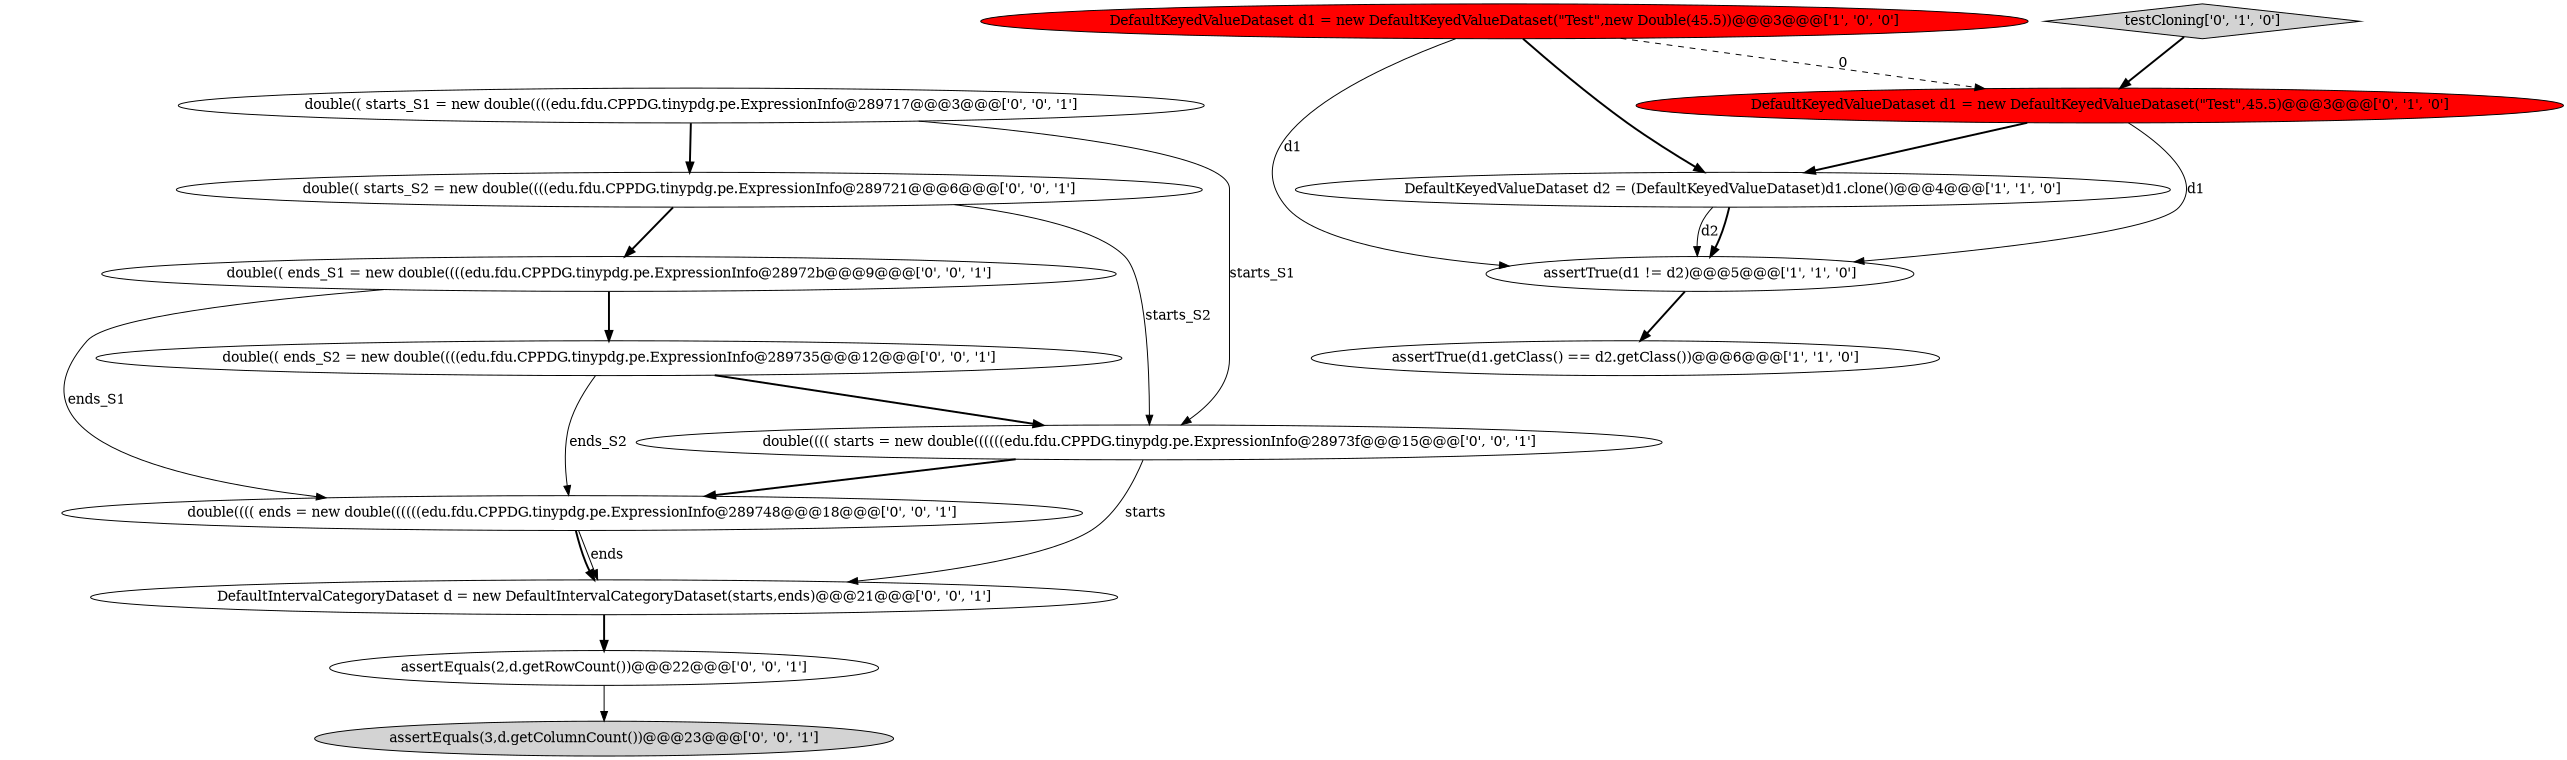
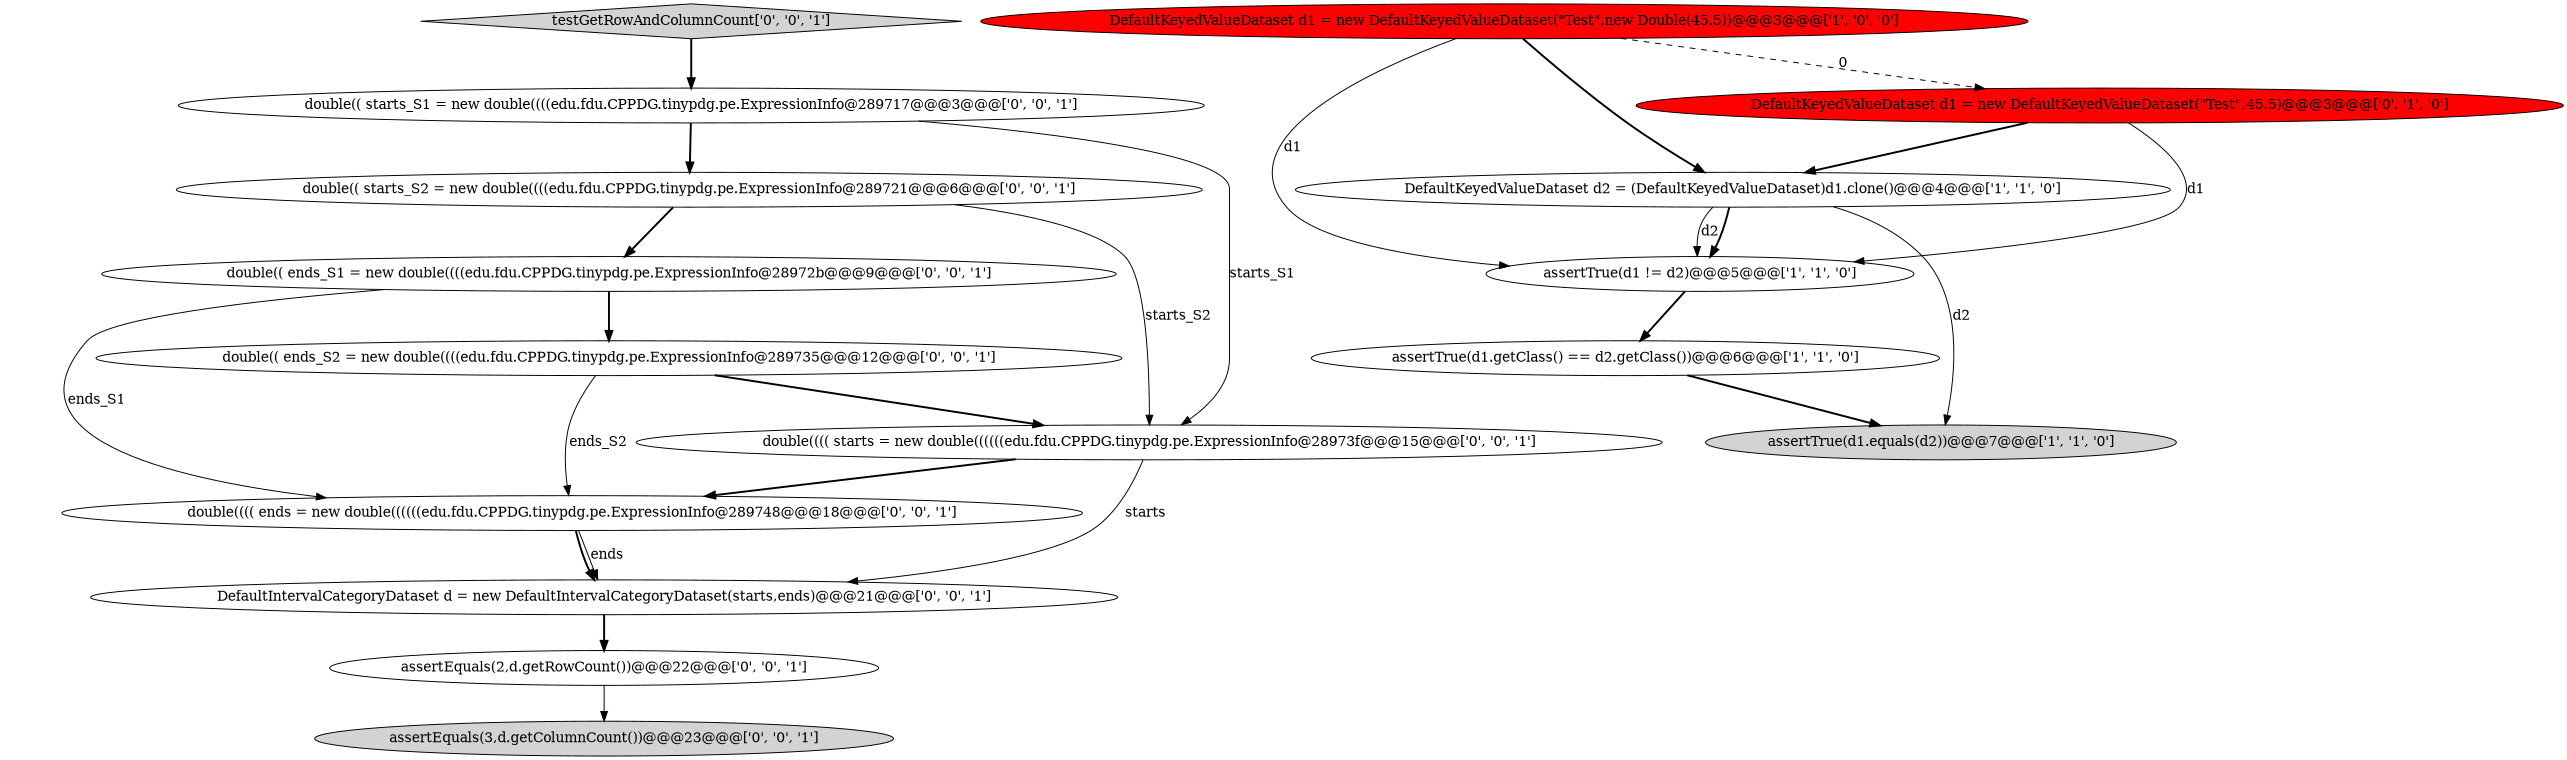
  digraph {
    node [fillcolor=white shape=ellipse style=filled]
    edge [style=bold]
    n1 [label="DefaultIntervalCategoryDataset d = new DefaultIntervalCategoryDataset(starts,ends)@@@21@@@['0', '0', '1']"]
    n2 [label="assertEquals(2,d.getRowCount())@@@22@@@['0', '0', '1']"]
    n3 [fillcolor=lightgray label="assertEquals(3,d.getColumnCount())@@@23@@@['0', '0', '1']"]
    n4 [label="double(( starts_S2 = new double((((edu.fdu.CPPDG.tinypdg.pe.ExpressionInfo@289721@@@6@@@['0', '0', '1']"]
    n5 [label="double(((( starts = new double((((((edu.fdu.CPPDG.tinypdg.pe.ExpressionInfo@28973f@@@15@@@['0', '0', '1']"]
    n6 [label="double(( ends_S1 = new double((((edu.fdu.CPPDG.tinypdg.pe.ExpressionInfo@28972b@@@9@@@['0', '0', '1']"]
    n7 [label="double(((( ends = new double((((((edu.fdu.CPPDG.tinypdg.pe.ExpressionInfo@289748@@@18@@@['0', '0', '1']"]
    n8 [label="double(( ends_S2 = new double((((edu.fdu.CPPDG.tinypdg.pe.ExpressionInfo@289735@@@12@@@['0', '0', '1']"]
    n9 [label="assertTrue(d1.getClass() == d2.getClass())@@@6@@@['1', '1', '0']"]
+   n10 [fillcolor=lightgray label="assertTrue(d1.equals(d2))@@@7@@@['1', '1', '0']"]
    n11 [label="DefaultKeyedValueDataset d2 = (DefaultKeyedValueDataset)d1.clone()@@@4@@@['1', '1', '0']"]
    n12 [label="assertTrue(d1 != d2)@@@5@@@['1', '1', '0']"]
    n13 [fillcolor=red label="DefaultKeyedValueDataset d1 = new DefaultKeyedValueDataset(\"Test\",45.5)@@@3@@@['0', '1', '0']"]
    n14 [fillcolor=red label="DefaultKeyedValueDataset d1 = new DefaultKeyedValueDataset(\"Test\",new Double(45.5))@@@3@@@['1', '0', '0']"]
    n15 [label="double(( starts_S1 = new double((((edu.fdu.CPPDG.tinypdg.pe.ExpressionInfo@289717@@@3@@@['0', '0', '1']"]
-   n17 [fillcolor=lightgray label="testCloning['0', '1', '0']" shape=diamond]
+   n16 [fillcolor=lightgray label="testGetRowAndColumnCount['0', '0', '1']" shape=diamond]
    n1 -> n2
    n2 -> n3 [style=solid]
    n4 -> n5 [label=starts_S2 style=solid]
    n4 -> n6
    n5 -> n1 [label=starts style=solid]
    n5 -> n7
    n6 -> n7 [label=ends_S1 style=solid]
    n6 -> n8
    n7 -> n1 [label=ends style=solid]
    n7 -> n1
    n8 -> n5
    n8 -> n7 [label=ends_S2 style=solid]
+   n9 -> n10
+   n11 -> n10 [label=d2 style=solid]
    n11 -> n12 [label=d2 style=solid]
    n11 -> n12
    n12 -> n9
    n13 -> n11
    n13 -> n12 [label=d1 style=solid]
    n14 -> n11
    n14 -> n12 [label=d1 style=solid]
    n14 -> n13 [label=0 style=dashed]
    n15 -> n4
    n15 -> n5 [label=starts_S1 style=solid]
-   n17 -> n13
+   n16 -> n15
  }
